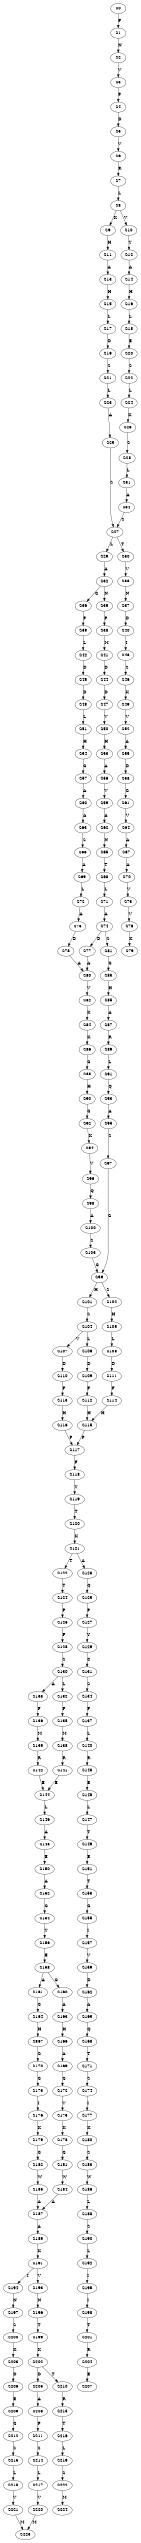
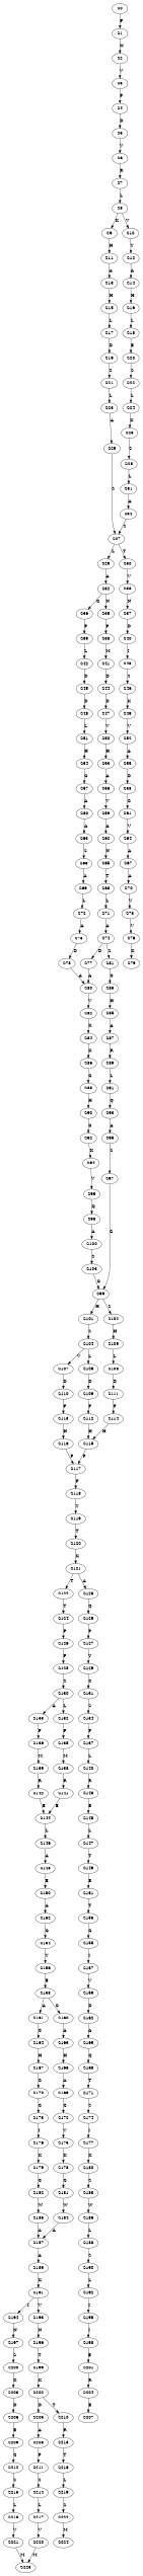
  strict digraph {
    S0
    S1
    S2
    S3
    S4
    S5
    S6
    S7
    S8
    S9
    S10
    S11
    S12
    S13
    S14
    S15
    S16
    S17
    S18
    S19
    S20
    S21
    S22
    S23
    S24
    S25
    S26
    S27
    S28
    S29
    S30
    S31
    S32
    S33
    S34
    S35
    S36
    S37
    S38
    S39
    S40
    S41
    S42
    S43
    S44
    S45
    S46
    S47
    S48
    S49
    S50
    S51
    S52
    S53
    S54
    S55
    S56
    S57
    S58
    S59
    S60
    S61
    S62
    S63
    S64
    S65
    S66
    S67
    S68
    S69
    S70
    S71
    S72
    S73
    S74
    S75
    S76
    S77
    S81
    S78
    S79
    S80
    S82
    S83
    S84
    S85
    S86
    S87
    S88
    S89
    S90
    S91
    S92
    S93
    S94
    S95
    S96
    S97
    S98
    S99
    S100
    S101
    S102
    S103
    S104
    S105
    S106
    S107
    S108
    S109
    S110
    S111
    S112
    S113
    S114
    S115
    S116
    S117
    S118
    S119
    S120
    S121
    S122
    S123
    S124
    S125
    S126
    S127
    S128
    S129
    S130
    S131
    S132
    S133
    S134
    S135
    S136
    S137
    S138
    S139
    S140
    S141
    S142
    S143
    S144
    S145
    S146
    S147
    S148
    S149
    S150
    S151
    S152
    S153
    S154
    S155
    S156
    S157
    S158
    S159
    S160
    S161
    S162
    S163
    S164
    S165
    S166
-   S167 [label=S867]
+   S167
    S168
    S169
    S170
    S171
    S172
    S173
    S174
    S175
    S176
    S177
    S178
    S179
    S180
    S181
    S182
    S183
    S184
    S185
    S186
    S187
    S188
    S189
    S190
    S191
    S192
    S193
    S194
    S195
    S196
    S197
    S198
    S199
    S200
    S201
    S202
    S203
    S204
    S205
    S210
    S206
    S207
    S208
    S209
    S211
    S212
    S213
    S214
    S215
    S216
    S217
    S218
    S219
    S220
    S221
    S222
    S223
    S224
    S0 -> S1 [label=F]
    S1 -> S2 [label=N]
    S2 -> S3 [label=V]
    S3 -> S4 [label=P]
    S4 -> S5 [label=D]
    S5 -> S6 [label=V]
    S6 -> S7 [label=R]
    S7 -> S8 [label=L]
    S8 -> S9 [label=K]
    S8 -> S10 [label=V]
    S9 -> S11 [label=H]
    S10 -> S12 [label=Y]
    S11 -> S13 [label=A]
    S12 -> S14 [label=A]
    S13 -> S15 [label=H]
    S14 -> S16 [label=H]
    S15 -> S17 [label=L]
    S16 -> S18 [label=L]
    S17 -> S19 [label=D]
    S18 -> S20 [label=E]
    S19 -> S21 [label=S]
    S20 -> S22 [label=S]
    S21 -> S23 [label=L]
    S22 -> S24 [label=L]
    S23 -> S25 [label=A]
    S24 -> S26 [label=K]
    S25 -> S27 [label=S]
    S26 -> S28 [label=S]
    S27 -> S29 [label=L]
    S27 -> S30 [label=T]
    S28 -> S31 [label=L]
    S29 -> S32 [label=A]
    S30 -> S33 [label=V]
    S31 -> S34 [label=A]
    S32 -> S35 [label=N]
    S32 -> S36 [label=G]
    S33 -> S37 [label=N]
    S34 -> S27 [label=S]
    S35 -> S38 [label=P]
    S36 -> S39 [label=P]
    S37 -> S40 [label=D]
    S38 -> S41 [label=M]
    S39 -> S42 [label=L]
    S40 -> S43 [label=I]
    S41 -> S44 [label=D]
    S42 -> S45 [label=D]
    S43 -> S46 [label=S]
    S44 -> S47 [label=D]
    S45 -> S48 [label=D]
    S46 -> S49 [label=K]
    S47 -> S50 [label=V]
    S48 -> S51 [label=L]
    S49 -> S52 [label=V]
    S50 -> S53 [label=H]
    S51 -> S54 [label=H]
    S52 -> S55 [label=A]
    S53 -> S56 [label=A]
    S54 -> S57 [label=G]
    S55 -> S58 [label=D]
    S56 -> S59 [label=V]
    S57 -> S60 [label=A]
    S58 -> S61 [label=G]
    S59 -> S62 [label=A]
    S60 -> S63 [label=A]
    S61 -> S64 [label=V]
    S62 -> S65 [label=N]
    S63 -> S66 [label=S]
    S64 -> S67 [label=A]
    S65 -> S68 [label=T]
    S66 -> S69 [label=A]
    S67 -> S70 [label=A]
    S68 -> S71 [label=L]
    S69 -> S72 [label=L]
    S70 -> S73 [label=V]
    S71 -> S74 [label=A]
    S72 -> S75 [label=A]
    S73 -> S76 [label=V]
    S74 -> S77 [label=D]
    S74 -> S81 [label=S]
    S75 -> S78 [label=D]
    S76 -> S79 [label=K]
    S77 -> S80 [label=A]
    S81 -> S83 [label=G]
    S78 -> S80 [label=A]
    S80 -> S82 [label=V]
    S82 -> S84 [label=K]
    S83 -> S85 [label=H]
    S84 -> S86 [label=K]
    S85 -> S87 [label=A]
    S86 -> S88 [label=G]
    S87 -> S89 [label=R]
    S88 -> S90 [label=H]
    S89 -> S91 [label=L]
    S90 -> S92 [label=G]
    S91 -> S93 [label=Q]
    S92 -> S94 [label=K]
    S93 -> S95 [label=A]
    S94 -> S96 [label=V]
    S95 -> S97 [label=S]
    S96 -> S98 [label=Q]
    S97 -> S99 [label=G]
    S98 -> S100 [label=A]
    S99 -> S101 [label=H]
    S99 -> S102 [label=S]
    S100 -> S103 [label=S]
    S101 -> S104 [label=S]
    S102 -> S105 [label=H]
    S103 -> S99 [label=G]
    S104 -> S106 [label=L]
    S104 -> S107 [label=V]
    S105 -> S108 [label=L]
    S106 -> S109 [label=D]
    S107 -> S110 [label=D]
    S108 -> S111 [label=D]
    S109 -> S112 [label=F]
    S110 -> S113 [label=F]
    S111 -> S114 [label=F]
    S112 -> S115 [label=H]
    S113 -> S116 [label=H]
    S114 -> S115 [label=H]
    S115 -> S117 [label=P]
    S116 -> S117 [label=P]
    S117 -> S118 [label=F]
    S118 -> S119 [label=Y]
    S119 -> S120 [label=T]
    S120 -> S121 [label=K]
    S121 -> S122 [label=T]
    S121 -> S123 [label=A]
    S122 -> S124 [label=T]
    S123 -> S125 [label=Q]
    S124 -> S126 [label=P]
    S125 -> S127 [label=P]
    S126 -> S128 [label=F]
    S127 -> S129 [label=Y]
    S128 -> S130 [label=S]
    S129 -> S131 [label=C]
    S130 -> S132 [label=L]
    S130 -> S133 [label=A]
    S131 -> S134 [label=S]
    S132 -> S135 [label=F]
    S133 -> S136 [label=F]
    S134 -> S137 [label=F]
    S135 -> S138 [label=M]
    S136 -> S139 [label=M]
    S137 -> S140 [label=L]
    S138 -> S141 [label=R]
    S139 -> S142 [label=R]
    S140 -> S143 [label=R]
    S141 -> S144 [label=E]
    S142 -> S144 [label=E]
    S143 -> S145 [label=E]
    S144 -> S146 [label=L]
    S145 -> S147 [label=L]
    S146 -> S148 [label=A]
    S147 -> S149 [label=T]
    S148 -> S150 [label=E]
    S149 -> S151 [label=E]
    S150 -> S152 [label=A]
    S151 -> S153 [label=T]
    S152 -> S154 [label=G]
    S153 -> S155 [label=G]
    S154 -> S156 [label=Y]
    S155 -> S157 [label=I]
    S156 -> S158 [label=E]
    S157 -> S159 [label=V]
    S158 -> S160 [label=G]
    S158 -> S161 [label=A]
    S159 -> S162 [label=D]
    S160 -> S163 [label=A]
    S161 -> S164 [label=G]
    S162 -> S165 [label=A]
    S163 -> S166 [label=H]
    S164 -> S167 [label=H]
    S165 -> S168 [label=Q]
    S166 -> S169 [label=A]
    S167 -> S170 [label=G]
    S168 -> S171 [label=T]
    S169 -> S172 [label=G]
    S170 -> S173 [label=G]
    S171 -> S174 [label=S]
    S172 -> S175 [label=V]
    S173 -> S176 [label=I]
    S174 -> S177 [label=I]
    S175 -> S178 [label=K]
    S176 -> S179 [label=K]
    S177 -> S180 [label=K]
    S178 -> S181 [label=G]
    S179 -> S182 [label=G]
    S180 -> S183 [label=S]
    S181 -> S184 [label=W]
    S182 -> S185 [label=W]
    S183 -> S186 [label=W]
    S184 -> S187 [label=A]
    S185 -> S187 [label=A]
    S186 -> S188 [label=L]
    S187 -> S189 [label=A]
    S188 -> S190 [label=S]
    S189 -> S191 [label=K]
    S190 -> S192 [label=L]
    S191 -> S193 [label=V]
    S191 -> S194 [label=I]
    S192 -> S195 [label=I]
    S193 -> S196 [label=N]
    S194 -> S197 [label=N]
    S195 -> S198 [label=I]
    S196 -> S199 [label=T]
    S197 -> S200 [label=S]
-   S198 -> S201 [label=T]
+   S198 -> S201 [label=E]
    S199 -> S202 [label=K]
    S200 -> S203 [label=K]
    S201 -> S204 [label=R]
    S202 -> S205 [label=D]
    S202 -> S210 [label=T]
    S203 -> S206 [label=D]
    S204 -> S207 [label=E]
    S205 -> S208 [label=A]
    S210 -> S213 [label=R]
    S206 -> S209 [label=E]
    S208 -> S211 [label=P]
    S209 -> S212 [label=G]
    S211 -> S214 [label=S]
    S212 -> S215 [label=S]
    S213 -> S216 [label=T]
    S214 -> S217 [label=L]
    S215 -> S218 [label=L]
    S216 -> S219 [label=L]
    S217 -> S220 [label=V]
    S218 -> S221 [label=V]
    S219 -> S222 [label=S]
    S220 -> S223 [label=M]
    S221 -> S223 [label=M]
    S222 -> S224 [label=M]
  }
